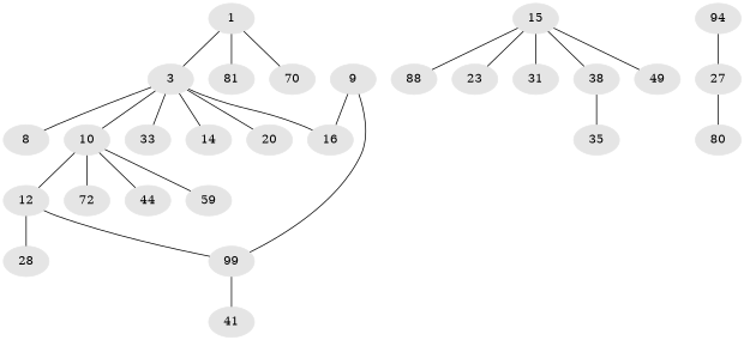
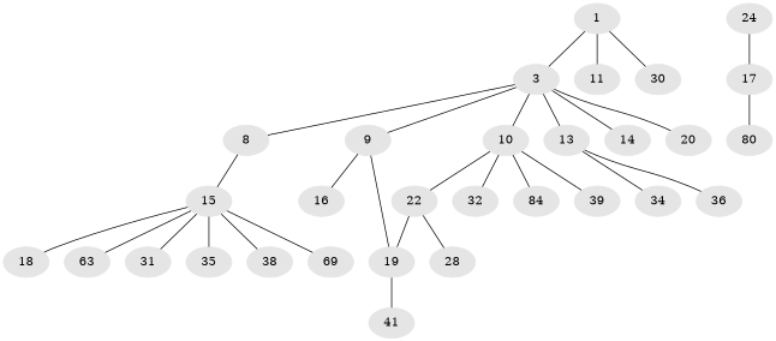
  graph {
    node [color=gray90 style=filled]
    1 [super="+2"]
    3 [super="+43+62+4+7"]
-   11 [label=81]
-   30 [label=70]
+   11
+   30
    8 [super="+12"]
    9
    10 [super="+29+61"]
-   13 [super="+17+57+63+53" label=33]
+   13 [super="+17+57+63+53"]
    14
    20
    15
    16 [super="+42"]
-   19 [super="+45+21" label=99]
-   22 [super="+33+50" label=12]
-   32 [super="+52" label=72]
-   44
-   59
-   18 [label=88]
-   23
+   19 [super="+45+21"]
+   22 [super="+33+50"]
+   32 [super="+52"]
+   44 [label=84]
+   59 [label=39]
+   34
+   36
+   18
+   23 [label=63]
    31
    35 [super="+48"]
    38
-   49
+   49 [label=69]
    41
    28
-   24 [super="+40" label=94]
-   27
+   24 [super="+40"]
+   27 [label=17]
    n30 [label=80]
    1 -- 3
    1 -- 11
    1 -- 30
    3 -- 8
-   3 -- 16
+   3 -- 9
    3 -- 10
    3 -- 13
    3 -- 14
    3 -- 20
+   8 -- 15
    9 -- 16
    9 -- 19
    10 -- 22
    10 -- 32
    10 -- 44
    10 -- 59
+   13 -- 34
+   13 -- 36
    15 -- 18
    15 -- 23
    15 -- 31
-   38 -- 35
+   15 -- 35
    15 -- 38
    15 -- 49
    19 -- 41
    22 -- 19
    22 -- 28
    24 -- 27
    27 -- n30
  }
